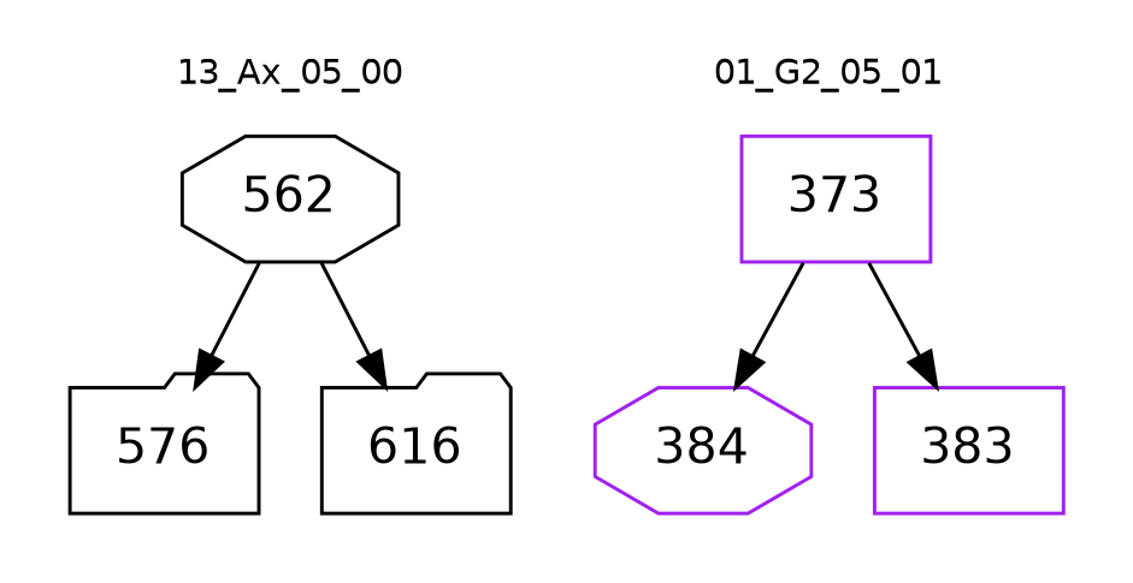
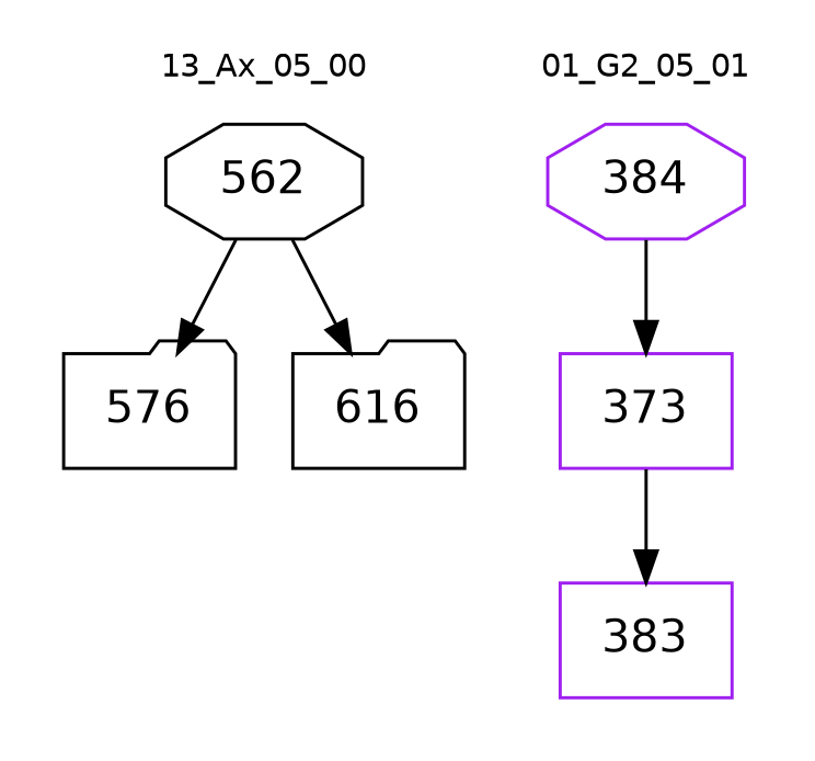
  digraph {
    fontname="DejaVu Sans"
    node [color=black fontname="DejaVu Sans" shape=folder]
    edge [color=black fontname="DejaVu Sans"]
    n1 [label=576]
    n2 [label=562 shape=octagon]
    n3 [label=616]
    n4 [color=purple label=384 shape=octagon]
    n5 [color=purple label=373 shape=box]
    n6 [color=purple label=383 shape=box]
    subgraph cluster_1 {
      color=white
      fontsize=10
      label="13_Ax_05_00"
      n1
      n2
      n3
    }
    subgraph cluster_2 {
      color=white
      fontsize=10
      label="01_G2_05_01"
      n4
      n5
      n6
    }
    n2 -> n1
    n2 -> n3
-   n5 -> n4
+   n4 -> n5
    n5 -> n6
  }
